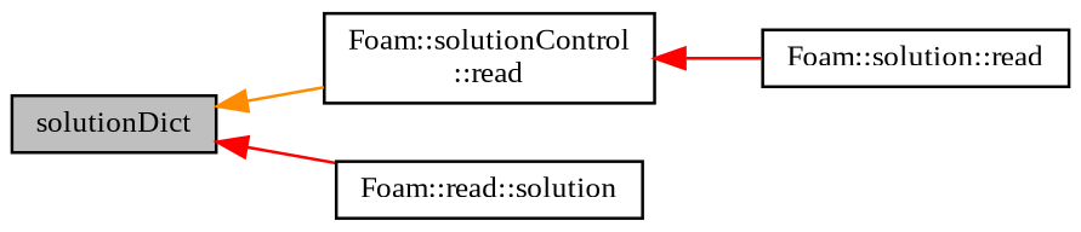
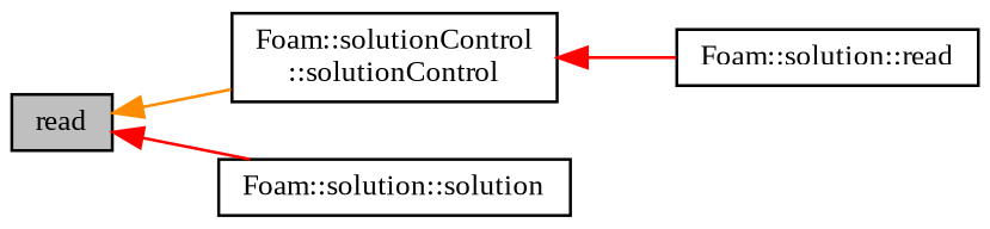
  digraph {
    fontname="Liberation Serif"
    rankdir=LR
    node [color=black fontname="Liberation Serif" fontsize=10 shape=record]
    edge [color=red dir=back fontname="Liberation Serif" fontsize=10 labelfontname=Helvetica labelfontsize=10 style=solid]
-   n1 [fillcolor=grey75 fontcolor=black height=0.2 label=solutionDict style=filled width=0.4]
-   n2 [height=0.2 label="Foam::solutionControl\l::read" width=0.4]
-   n3 [height=0.2 label="Foam::read::solution" width=0.4]
+   n1 [fillcolor=grey75 fontcolor=black height=0.2 label=read style=filled width=0.4]
+   n2 [height=0.2 label="Foam::solutionControl\l::solutionControl" width=0.4]
+   n3 [height=0.2 label="Foam::solution::solution" width=0.4]
    n4 [height=0.2 label="Foam::solution::read" width=0.4]
    n1 -> n2 [color=darkorange]
    n1 -> n3
    n2 -> n4
  }
